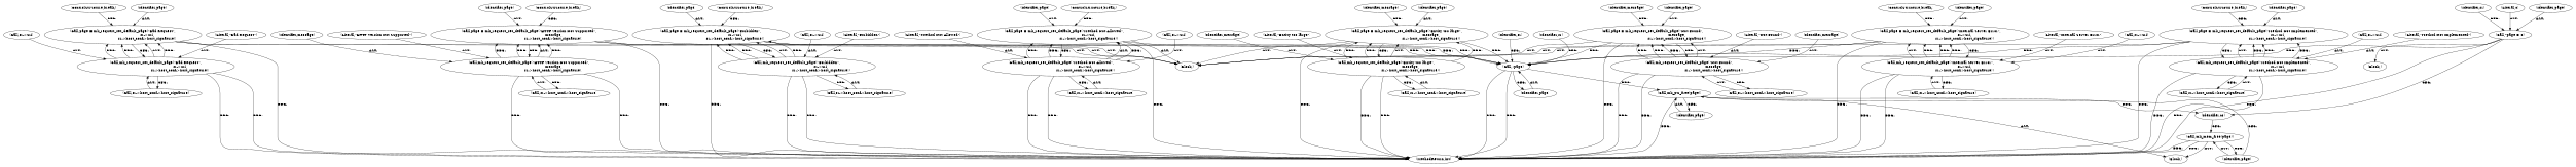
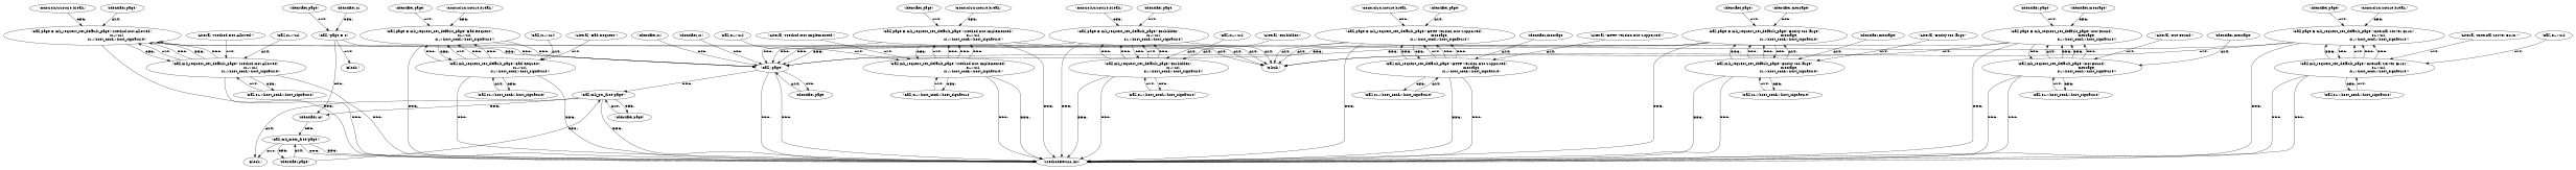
  digraph {
    n1 [label="(Call,mk_ptr_free(page))"]
    n2 [label="(Identifier,page)"]
    n3 [label="(Block,)"]
    n4 [label="(MethodReturn,int)"]
    n5 [label="(Identifier,cs)"]
    n6 [label="(Call,mk_mem_free(page))"]
    n7 [label="(Identifier,page)"]
    n8 [label="(Call,!page)"]
    n9 [label="(Identifier,page)"]
    n10 [label="(Call,page = mk_request_set_default_page(\"Method Not Implemented\",\n                                           sr->uri,\n                                           sr->host_conf->host_signature))"]
    n11 [label="(Call,mk_request_set_default_page(\"Method Not Implemented\",\n                                           sr->uri,\n                                           sr->host_conf->host_signature))"]
    n12 [label="(Block,)"]
    n13 [label="(Call,sr->host_conf->host_signature)"]
    n14 [label="(Call,page = mk_request_set_default_page(\"HTTP Version Not Supported\",\n                                           message,\n                                           sr->host_conf->host_signature))"]
    n15 [label="(Call,mk_request_set_default_page(\"HTTP Version Not Supported\",\n                                           message,\n                                           sr->host_conf->host_signature))"]
    n16 [label="(Call,sr->host_conf->host_signature)"]
    n17 [label="(Call,page = mk_request_set_default_page(\"Method Not Allowed\",\n                                           sr->uri,\n                                           sr->host_conf->host_signature))"]
    n18 [label="(Call,mk_request_set_default_page(\"Method Not Allowed\",\n                                           sr->uri,\n                                           sr->host_conf->host_signature))"]
    n19 [label="(Call,sr->host_conf->host_signature)"]
    n20 [label="(Call,page = mk_request_set_default_page(\"Bad Request\",\n                                           sr->uri,\n                                           sr->host_conf->host_signature))"]
    n21 [label="(Call,mk_request_set_default_page(\"Bad Request\",\n                                           sr->uri,\n                                           sr->host_conf->host_signature))"]
    n22 [label="(Call,sr->host_conf->host_signature)"]
    n23 [label="(Call,page = mk_request_set_default_page(\"Forbidden\",\n                                           sr->uri,\n                                           sr->host_conf->host_signature))"]
    n24 [label="(Call,mk_request_set_default_page(\"Forbidden\",\n                                           sr->uri,\n                                           sr->host_conf->host_signature))"]
    n25 [label="(Call,sr->host_conf->host_signature)"]
    n26 [label="(Call,page = mk_request_set_default_page(\"Entity too large\",\n                                           message,\n                                           sr->host_conf->host_signature))"]
    n27 [label="(Call,mk_request_set_default_page(\"Entity too large\",\n                                           message,\n                                           sr->host_conf->host_signature))"]
    n28 [label="(Call,sr->host_conf->host_signature)"]
    n29 [label="(Call,page = mk_request_set_default_page(\"Not Found\",\n                                           message,\n                                           sr->host_conf->host_signature))"]
    n30 [label="(Call,mk_request_set_default_page(\"Not Found\",\n                                           message,\n                                           sr->host_conf->host_signature))"]
    n31 [label="(Call,sr->host_conf->host_signature)"]
    n32 [label="(Call,*page = 0)"]
    n33 [label="(Block,)"]
-   n34 [label="(Literal,0)"]
    n35 [label="(Call,page = mk_request_set_default_page(\"Internal Server Error\",\n                                           sr->uri,\n                                           sr->host_conf->host_signature))"]
    n36 [label="(Call,mk_request_set_default_page(\"Internal Server Error\",\n                                           sr->uri,\n                                           sr->host_conf->host_signature))"]
    n37 [label="(Call,sr->host_conf->host_signature)"]
    n38 [label="(Identifier,message)"]
    n39 [label="(ControlStructure,break;)"]
    n40 [label="(Identifier,page)"]
    n41 [label="(Call,sr->uri)"]
    n42 [label="(ControlStructure,break;)"]
    n43 [label="(Identifier,page)"]
    n44 [label="(Call,sr->uri)"]
    n45 [label="(Identifier,page)"]
    n46 [label="(Identifier,page)"]
    n47 [label="(ControlStructure,break;)"]
    n48 [label="(Identifier,page)"]
    n49 [label="(Identifier,sr)"]
    n50 [label="(Call,sr->uri)"]
    n51 [label="(Literal,\"Internal Server Error\")"]
    n52 [label="(ControlStructure,break;)"]
    n53 [label="(Literal,\"Not Found\")"]
    n54 [label="(Literal,\"Entity too large\")"]
    n55 [label="(Identifier,page)"]
    n56 [label="(Call,sr->uri)"]
    n57 [label="(Literal,\"Method Not Allowed\")"]
    n58 [label="(Literal,\"Forbidden\")"]
    n59 [label="(Identifier,message)"]
    n60 [label="(Identifier,page)"]
    n61 [label="(Identifier,message)"]
    n62 [label="(Identifier,page)"]
    n63 [label="(ControlStructure,break;)"]
    n64 [label="(Call,sr->uri)"]
    n65 [label="(Identifier,message)"]
    n66 [label="(Identifier,sr)"]
    n67 [label="(Literal,\"Bad Request\")"]
    n68 [label="(Identifier,sr)"]
    n69 [label="(Literal,\"HTTP Version Not Supported\")"]
    n70 [label="(Literal,\"Method Not Implemented\")"]
    n71 [label="(Identifier,page)"]
    n72 [label="(Identifier,message)"]
    n73 [label="(ControlStructure,break;)"]
    n1 -> n2 [label="CFG: "]
    n1 -> n3 [label="AST: "]
    n1 -> n4 [label="DDG: "]
    n1 -> n5 [label="DDG: "]
    n2 -> n1 [label="AST: "]
    n5 -> n6 [label="CFG: "]
    n6 -> n3 [label="AST: "]
    n6 -> n4 [label="DDG: "]
    n6 -> n4 [label="DDG: "]
    n6 -> n7 [label="CFG: "]
    n7 -> n1 [label="CFG: "]
    n7 -> n6 [label="AST: "]
    n8 -> n1 [label="DDG: "]
    n8 -> n4 [label="DDG: "]
    n8 -> n4 [label="DDG: "]
    n8 -> n9 [label="CFG: "]
    n9 -> n8 [label="AST: "]
    n10 -> n4 [label="DDG: "]
    n10 -> n8 [label="DDG: "]
    n10 -> n11 [label="CFG: "]
    n10 -> n12 [label="AST: "]
    n11 -> n4 [label="DDG: "]
    n11 -> n4 [label="DDG: "]
    n11 -> n10 [label="AST: "]
    n11 -> n10 [label="DDG: "]
    n11 -> n10 [label="DDG: "]
    n11 -> n10 [label="DDG: "]
    n11 -> n13 [label="CFG: "]
    n13 -> n11 [label="AST: "]
    n14 -> n4 [label="DDG: "]
    n14 -> n8 [label="DDG: "]
    n14 -> n12 [label="AST: "]
    n14 -> n15 [label="CFG: "]
    n15 -> n4 [label="DDG: "]
    n15 -> n4 [label="DDG: "]
    n15 -> n14 [label="AST: "]
    n15 -> n14 [label="DDG: "]
    n15 -> n14 [label="DDG: "]
    n15 -> n14 [label="DDG: "]
    n15 -> n16 [label="CFG: "]
    n16 -> n15 [label="AST: "]
    n17 -> n4 [label="DDG: "]
    n17 -> n8 [label="DDG: "]
    n17 -> n12 [label="AST: "]
    n17 -> n18 [label="CFG: "]
    n18 -> n4 [label="DDG: "]
    n18 -> n4 [label="DDG: "]
    n18 -> n17 [label="AST: "]
    n18 -> n17 [label="DDG: "]
    n18 -> n17 [label="DDG: "]
    n18 -> n17 [label="DDG: "]
    n18 -> n19 [label="CFG: "]
    n19 -> n18 [label="AST: "]
    n20 -> n4 [label="DDG: "]
    n20 -> n8 [label="DDG: "]
    n20 -> n12 [label="AST: "]
    n20 -> n21 [label="CFG: "]
    n21 -> n4 [label="DDG: "]
    n21 -> n4 [label="DDG: "]
    n21 -> n20 [label="AST: "]
    n21 -> n20 [label="DDG: "]
    n21 -> n20 [label="DDG: "]
    n21 -> n20 [label="DDG: "]
    n21 -> n22 [label="CFG: "]
    n22 -> n21 [label="AST: "]
    n23 -> n4 [label="DDG: "]
    n23 -> n8 [label="DDG: "]
    n23 -> n12 [label="AST: "]
    n23 -> n24 [label="CFG: "]
    n24 -> n4 [label="DDG: "]
    n24 -> n4 [label="DDG: "]
    n24 -> n23 [label="AST: "]
    n24 -> n23 [label="DDG: "]
    n24 -> n23 [label="DDG: "]
    n24 -> n23 [label="DDG: "]
    n24 -> n25 [label="CFG: "]
    n25 -> n24 [label="AST: "]
    n26 -> n4 [label="DDG: "]
    n26 -> n8 [label="DDG: "]
    n26 -> n12 [label="AST: "]
    n26 -> n27 [label="CFG: "]
    n27 -> n4 [label="DDG: "]
    n27 -> n4 [label="DDG: "]
    n27 -> n26 [label="AST: "]
    n27 -> n26 [label="DDG: "]
    n27 -> n26 [label="DDG: "]
    n27 -> n26 [label="DDG: "]
    n27 -> n28 [label="CFG: "]
    n28 -> n27 [label="AST: "]
    n29 -> n4 [label="DDG: "]
    n29 -> n8 [label="DDG: "]
    n29 -> n12 [label="AST: "]
    n29 -> n30 [label="CFG: "]
    n30 -> n4 [label="DDG: "]
    n30 -> n4 [label="DDG: "]
    n30 -> n29 [label="AST: "]
    n30 -> n29 [label="DDG: "]
    n30 -> n29 [label="DDG: "]
    n30 -> n29 [label="DDG: "]
    n30 -> n31 [label="CFG: "]
    n31 -> n30 [label="AST: "]
-   n32 -> n4 [label="DDG: "]
    n32 -> n5 [label="CFG: "]
    n32 -> n8 [label="DDG: "]
    n32 -> n33 [label="AST: "]
-   n34 -> n32 [label="AST: "]
    n35 -> n4 [label="DDG: "]
    n35 -> n8 [label="DDG: "]
    n35 -> n12 [label="AST: "]
    n35 -> n36 [label="CFG: "]
    n36 -> n4 [label="DDG: "]
    n36 -> n4 [label="DDG: "]
    n36 -> n35 [label="AST: "]
    n36 -> n35 [label="DDG: "]
    n36 -> n35 [label="DDG: "]
    n36 -> n35 [label="DDG: "]
    n36 -> n37 [label="CFG: "]
    n37 -> n36 [label="AST: "]
    n38 -> n27 [label="AST: "]
    n39 -> n14 [label="CFG: "]
    n40 -> n20 [label="AST: "]
    n41 -> n21 [label="AST: "]
    n42 -> n23 [label="CFG: "]
    n43 -> n10 [label="AST: "]
    n44 -> n11 [label="AST: "]
    n45 -> n29 [label="AST: "]
    n46 -> n14 [label="AST: "]
    n47 -> n10 [label="CFG: "]
    n48 -> n23 [label="AST: "]
    n49 -> n8 [label="CFG: "]
    n50 -> n24 [label="AST: "]
    n51 -> n36 [label="AST: "]
    n52 -> n17 [label="CFG: "]
    n53 -> n30 [label="AST: "]
    n54 -> n27 [label="AST: "]
    n55 -> n35 [label="AST: "]
    n56 -> n36 [label="AST: "]
    n57 -> n18 [label="AST: "]
    n58 -> n24 [label="AST: "]
    n59 -> n30 [label="AST: "]
    n60 -> n32 [label="AST: "]
    n61 -> n29 [label="CFG: "]
    n62 -> n26 [label="AST: "]
    n63 -> n20 [label="CFG: "]
    n64 -> n18 [label="AST: "]
    n65 -> n15 [label="AST: "]
    n66 -> n8 [label="CFG: "]
    n67 -> n21 [label="AST: "]
    n68 -> n32 [label="CFG: "]
    n69 -> n15 [label="AST: "]
    n70 -> n11 [label="AST: "]
    n71 -> n17 [label="AST: "]
    n72 -> n26 [label="CFG: "]
    n73 -> n35 [label="CFG: "]
  }
